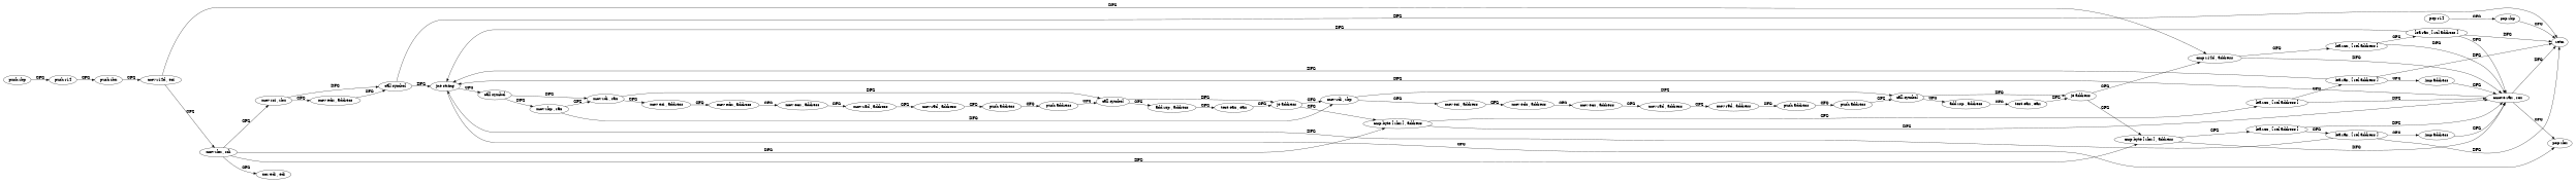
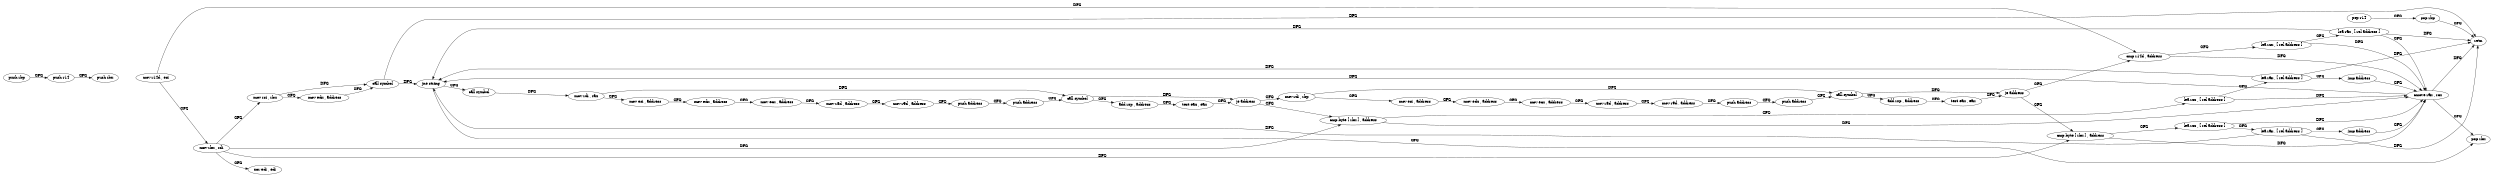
  digraph {
    rankdir=LR
    n1 [label="push rbp"]
    n2 [label="push r14"]
    n3 [label="push rbx"]
    n4 [label="mov r14d , esi"]
    n5 [label="mov rbx , rdi"]
    n6 [label="cmp r14d , address"]
    n7 [label="xor edi , edi"]
    n8 [label="mov rsi , rbx"]
    n9 [label="cmp byte [ rbx ] , address"]
    n10 [label="cmp byte [ rbx ] , address"]
    n11 [label="cmove rax , rcx"]
    n12 [label="lea rcx , [ rel address ]"]
    n13 [label="mov edx , address"]
    n14 [label="call symbol"]
    n15 [label="jne string"]
    n16 [label="pop rbx"]
    n17 [label="call symbol"]
    n18 [label="lea rcx , [ rel address ]"]
    n19 [label="lea rcx , [ rel address ]"]
    n20 [label=retn]
-   n21 [label="mov rbp , rax"]
    n22 [label="mov rdi , rax"]
    n23 [label="pop r14"]
    n24 [label="pop rbp"]
    n25 [label="mov rdi , rbp"]
    n26 [label="mov esi , address"]
    n27 [label="call symbol"]
    n28 [label="mov esi , address"]
    n29 [label="call symbol"]
    n30 [label="mov edx , address"]
    n31 [label="add rsp , address"]
    n32 [label="je address"]
    n33 [label="mov ecx , address"]
    n34 [label="mov r8d , address"]
    n35 [label="mov r9d , address"]
    n36 [label="push address"]
    n37 [label="push address"]
    n38 [label="test eax , eax"]
    n39 [label="mov edx , address"]
    n40 [label="add rsp , address"]
    n41 [label="je address"]
    n42 [label="lea rax , [ rel address ]"]
    n43 [label="mov ecx , address"]
    n44 [label="mov r8d , address"]
    n45 [label="mov r9d , address"]
    n46 [label="push address"]
    n47 [label="push address"]
    n48 [label="test eax , eax"]
    n49 [label="lea rax , [ rel address ]"]
    n50 [label="lea rax , [ rel address ]"]
    n51 [label="jmp address"]
    n52 [label="jmp address"]
    n1 -> n2 [label=CFG]
    n2 -> n3 [label=CFG]
-   n3 -> n4 [label=CFG]
    n4 -> n5 [label=CFG]
    n4 -> n6 [label=DFG]
    n5 -> n7 [label=CFG]
    n5 -> n8 [label=CFG]
    n5 -> n9 [label=DFG]
    n5 -> n10 [label=DFG]
    n6 -> n11 [label=DFG]
    n6 -> n12 [label=CFG]
    n8 -> n13 [label=CFG]
    n8 -> n14 [label=DFG]
    n9 -> n11 [label=DFG]
    n9 -> n18 [label=CFG]
    n10 -> n11 [label=DFG]
    n10 -> n19 [label=CFG]
    n11 -> n15 [label=DFG]
    n11 -> n16 [label=CFG]
    n11 -> n20 [label=DFG]
    n12 -> n11 [label=DFG]
    n12 -> n49 [label=CFG]
    n13 -> n14 [label=CFG]
    n14 -> n15 [label=DFG]
    n14 -> n20 [label=DFG]
    n15 -> n16 [label=CFG]
    n15 -> n17 [label=CFG]
-   n17 -> n21 [label=DFG]
    n17 -> n22 [label=DFG]
    n18 -> n11 [label=DFG]
    n18 -> n42 [label=CFG]
    n19 -> n11 [label=DFG]
    n19 -> n50 [label=CFG]
-   n21 -> n22 [label=CFG]
-   n21 -> n25 [label=DFG]
    n22 -> n26 [label=CFG]
    n22 -> n27 [label=DFG]
    n23 -> n24 [label=CFG]
    n24 -> n20 [label=CFG]
    n25 -> n28 [label=CFG]
    n25 -> n29 [label=DFG]
    n26 -> n30 [label=CFG]
    n27 -> n31 [label=CFG]
    n27 -> n32 [label=DFG]
    n28 -> n39 [label=CFG]
    n29 -> n40 [label=CFG]
    n29 -> n41 [label=DFG]
    n30 -> n33 [label=CFG]
    n31 -> n38 [label=CFG]
    n32 -> n9 [label=CFG]
    n32 -> n25 [label=CFG]
    n33 -> n34 [label=CFG]
    n34 -> n35 [label=CFG]
    n35 -> n36 [label=CFG]
    n36 -> n37 [label=CFG]
    n37 -> n27 [label=CFG]
    n38 -> n32 [label=CFG]
    n39 -> n43 [label=CFG]
    n40 -> n48 [label=CFG]
    n41 -> n6 [label=CFG]
    n41 -> n10 [label=CFG]
    n42 -> n15 [label=DFG]
    n42 -> n20 [label=DFG]
    n42 -> n51 [label=CFG]
    n43 -> n44 [label=CFG]
    n44 -> n45 [label=CFG]
    n45 -> n46 [label=CFG]
    n46 -> n47 [label=CFG]
    n47 -> n29 [label=CFG]
    n48 -> n41 [label=CFG]
    n49 -> n11 [label=CFG]
    n49 -> n15 [label=DFG]
    n49 -> n20 [label=DFG]
    n50 -> n15 [label=DFG]
    n50 -> n20 [label=DFG]
    n50 -> n52 [label=CFG]
    n51 -> n11 [label=CFG]
    n52 -> n11 [label=CFG]
  }
